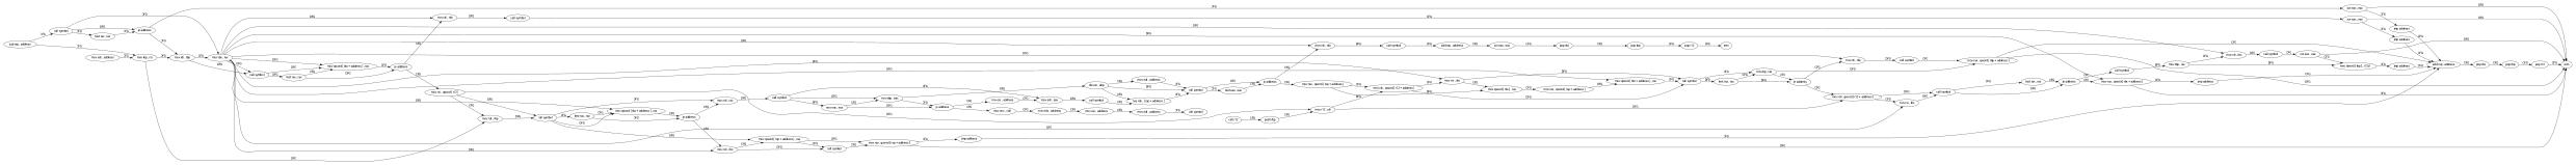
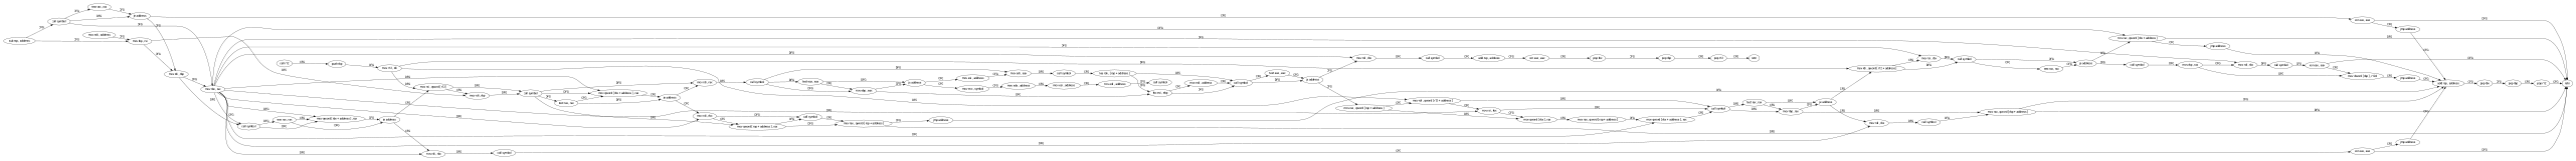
  digraph {
    fontname=Roboto
    rankdir=LR
    node [fontname=Roboto]
    edge [fontname=Roboto]
    n1 [label="call r12"]
    n2 [label="push rbp"]
    n3 [label="mov r12 , rdi"]
    n4 [label="mov rsi , qword [ r12 ]"]
    n5 [label="mov rdi , qword [ r12 + address ]"]
    n6 [label="mov rdi , qword [ r12 + address ]"]
    n7 [label="mov rdi , rbp"]
    n8 [label="call symbol"]
    n9 [label="mov rsi , rbx"]
    n10 [label="call symbol"]
    n11 [label="mov rsi , rbx"]
    n12 [label="call symbol"]
    n13 [label="mov edi , address"]
    n14 [label="mov rbp , rsi"]
    n15 [label="mov rdi , rbp"]
    n16 [label="sub rsp , address"]
    n17 [label="call symbol"]
    n18 [label="mov rbx , rax"]
    n19 [label="call symbol"]
    n20 [label="test rax , rax"]
    n21 [label="je address"]
    n22 [label="xor eax , eax"]
    n23 [label="mov qword [ rbx + address ] , rax"]
    n24 [label="mov rdi , rbx"]
    n25 [label="mov qword [ rbx + address ] , rax"]
    n26 [label="mov rdi , rbx"]
    n27 [label="mov rdi , rbx"]
    n28 [label="mov qword [ rbx + address ] , rax"]
    n29 [label="mov rdi , rbx"]
    n30 [label="mov rax , qword [ rbx + address ]"]
    n31 [label="mov rdi , rbx"]
    n32 [label="jmp address"]
    n33 [label=retn]
    n34 [label="add rsp , address"]
    n35 [label="test rax , rax"]
    n36 [label="pop rbx"]
    n37 [label="pop rbp"]
    n38 [label="je address"]
    n39 [label="call symbol"]
    n40 [label="je address"]
    n41 [label="mov qword [ rsp + address ] , rax"]
    n42 [label="call symbol"]
    n43 [label="call symbol"]
    n44 [label="mov qword [ rbx ] , rax"]
    n45 [label="mov rax , qword [ rsp + address ]"]
    n46 [label="call symbol"]
    n47 [label="jmp address"]
    n48 [label="call symbol"]
    n49 [label="xor eax , eax"]
    n50 [label="test rax , rax"]
    n51 [label="mov rdi , rax"]
    n52 [label="pop r12"]
    n53 [label="jmp address"]
    n54 [label="call symbol"]
    n55 [label="mov rax , qword [ rsp + address ]"]
    n56 [label="test eax , eax"]
    n57 [label="mov ebp , eax"]
    n58 [label="mov edi , eax"]
    n59 [label="jmp address"]
    n60 [label="js address"]
    n61 [label="rbx esi , ebp"]
    n62 [label="call symbol"]
-   n63 [label="mov ecx , call"]
+   n63 [label="mov ecx , symbol"]
    n64 [label="mov esi , address"]
    n65 [label="call symbol"]
    n66 [label="mov edi , address"]
    n67 [label="mov edx , address"]
    n68 [label="mov esi , address"]
    n69 [label="mov edi , address"]
    n70 [label="call symbol"]
    n71 [label="lea rdx , [ rsp + address ]"]
    n72 [label="test eax , eax"]
    n73 [label="js address"]
    n74 [label="mov rax , qword [ rsp + address ]"]
    n75 [label="add rsp , address"]
    n76 [label="xor eax , eax"]
    n77 [label="pop rbx"]
    n78 [label="pop rbp"]
    n79 [label="pop r12"]
    n80 [label=retn]
    n81 [label="test rax , rax"]
    n82 [label="mov rbp , rax"]
    n83 [label="je address"]
    n84 [label="mov rax , qword [ rbp + address ]"]
    n85 [label="test rax , rax"]
    n86 [label="je address"]
    n87 [label="call symbol"]
    n88 [label="mov rbp , rax"]
    n89 [label="mov dword [ rbp ] , r12d"]
    n90 [label="jmp address"]
    n91 [label="xor eax , eax"]
    n1 -> n2 [label=CFG]
    n2 -> n3 [label=CFG]
-   n4 -> n3 [label=DFG]
+   n3 -> n4 [label=DFG]
    n3 -> n5 [label=DFG]
    n3 -> n6 [label=DFG]
    n4 -> n7 [label=CFG]
    n4 -> n8 [label=DFG]
    n5 -> n9 [label=CFG]
    n5 -> n10 [label=DFG]
    n6 -> n11 [label=CFG]
    n6 -> n12 [label=DFG]
    n7 -> n8 [label=DFG]
    n8 -> n25 [label=DFG]
    n8 -> n41 [label=DFG]
    n8 -> n50 [label=DFG]
    n8 -> n51 [label=DFG]
    n9 -> n10 [label=DFG]
    n9 -> n44 [label=CFG]
    n10 -> n81 [label=DFG]
    n10 -> n82 [label=DFG]
    n11 -> n12 [label=DFG]
    n12 -> n85 [label=CFG]
    n12 -> n86 [label=DFG]
    n13 -> n14 [label=CFG]
    n14 -> n7 [label=DFG]
    n14 -> n15 [label=DFG]
    n15 -> n18 [label=CFG]
    n15 -> n19 [label=DFG]
    n16 -> n14 [label=CFG]
    n16 -> n17 [label=CFG]
    n17 -> n18 [label=DFG]
    n17 -> n20 [label=CFG]
    n17 -> n21 [label=DFG]
    n18 -> n9 [label=DFG]
    n18 -> n11 [label=DFG]
    n18 -> n19 [label=CFG]
    n18 -> n23 [label=DFG]
    n18 -> n24 [label=DFG]
    n18 -> n25 [label=DFG]
    n18 -> n26 [label=DFG]
    n18 -> n27 [label=DFG]
    n18 -> n28 [label=DFG]
    n18 -> n29 [label=DFG]
    n18 -> n30 [label=DFG]
    n18 -> n31 [label=DFG]
    n19 -> n23 [label=DFG]
    n19 -> n35 [label=DFG]
    n20 -> n21 [label=CFG]
    n21 -> n15 [label=CFG]
    n21 -> n22 [label=CFG]
    n22 -> n32 [label=CFG]
    n22 -> n33 [label=DFG]
    n23 -> n38 [label=CFG]
    n24 -> n39 [label=DFG]
    n25 -> n40 [label=CFG]
    n26 -> n41 [label=CFG]
    n26 -> n42 [label=DFG]
    n27 -> n43 [label=DFG]
    n28 -> n10 [label=CFG]
    n29 -> n46 [label=DFG]
    n30 -> n33 [label=DFG]
    n30 -> n47 [label=CFG]
    n31 -> n48 [label=DFG]
    n32 -> n34 [label=CFG]
    n34 -> n36 [label=CFG]
    n35 -> n23 [label=CFG]
    n35 -> n38 [label=DFG]
    n36 -> n37 [label=CFG]
    n37 -> n52 [label=CFG]
    n38 -> n4 [label=CFG]
    n38 -> n24 [label=CFG]
    n39 -> n49 [label=CFG]
    n40 -> n26 [label=CFG]
    n40 -> n51 [label=CFG]
    n41 -> n42 [label=CFG]
    n41 -> n55 [label=DFG]
    n42 -> n55 [label=CFG]
    n43 -> n75 [label=CFG]
    n44 -> n45 [label=CFG]
    n45 -> n28 [label=DFG]
    n46 -> n84 [label=CFG]
    n47 -> n34 [label=CFG]
    n48 -> n91 [label=CFG]
    n49 -> n33 [label=DFG]
    n49 -> n53 [label=CFG]
    n50 -> n25 [label=CFG]
    n50 -> n40 [label=DFG]
    n51 -> n54 [label=DFG]
    n52 -> n33 [label=CFG]
    n53 -> n34 [label=CFG]
    n54 -> n56 [label=DFG]
    n54 -> n57 [label=DFG]
    n54 -> n58 [label=DFG]
    n55 -> n33 [label=DFG]
    n55 -> n59 [label=CFG]
    n56 -> n57 [label=CFG]
    n56 -> n60 [label=DFG]
    n57 -> n60 [label=CFG]
    n57 -> n61 [label=DFG]
    n58 -> n62 [label=DFG]
    n59 -> n34 [label=CFG]
    n60 -> n63 [label=CFG]
    n60 -> n64 [label=CFG]
    n61 -> n65 [label=DFG]
    n61 -> n66 [label=CFG]
    n62 -> n71 [label=CFG]
    n63 -> n67 [label=CFG]
    n64 -> n58 [label=CFG]
    n65 -> n72 [label=CFG]
    n65 -> n73 [label=DFG]
    n66 -> n65 [label=CFG]
    n67 -> n68 [label=CFG]
    n68 -> n69 [label=CFG]
    n69 -> n70 [label=CFG]
-   n61 -> n71 [label=CFG]
+   n71 -> n61 [label=CFG]
    n71 -> n65 [label=DFG]
    n72 -> n73 [label=CFG]
    n73 -> n27 [label=CFG]
    n73 -> n74 [label=CFG]
    n74 -> n5 [label=CFG]
    n74 -> n44 [label=DFG]
    n75 -> n76 [label=CFG]
    n76 -> n77 [label=CFG]
    n77 -> n78 [label=CFG]
    n78 -> n79 [label=CFG]
    n79 -> n80 [label=CFG]
    n81 -> n82 [label=CFG]
    n81 -> n83 [label=DFG]
    n82 -> n83 [label=CFG]
    n82 -> n84 [label=DFG]
    n83 -> n6 [label=CFG]
    n83 -> n29 [label=CFG]
    n84 -> n33 [label=DFG]
    n84 -> n34 [label=CFG]
    n85 -> n86 [label=CFG]
    n86 -> n30 [label=CFG]
    n86 -> n87 [label=CFG]
    n87 -> n88 [label=DFG]
    n88 -> n31 [label=CFG]
    n88 -> n89 [label=DFG]
    n89 -> n90 [label=CFG]
    n90 -> n34 [label=CFG]
    n91 -> n33 [label=DFG]
    n91 -> n89 [label=CFG]
  }
